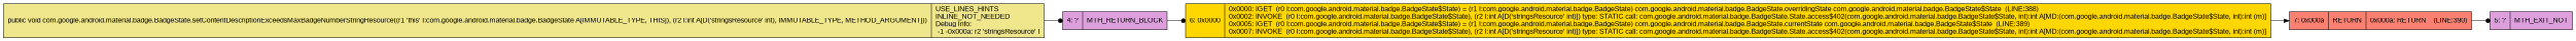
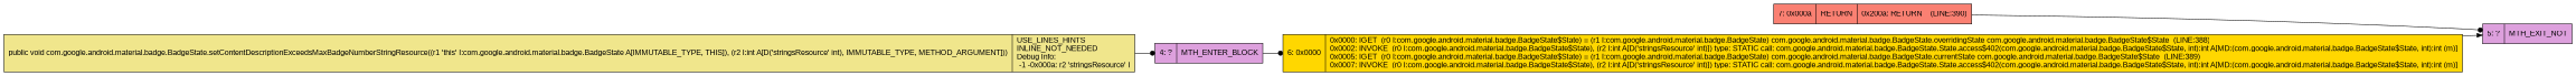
  digraph {
    fontname="Liberation Sans"
    rankdir=LR
    node [fillcolor=plum fontname="Liberation Sans" shape=record style=filled]
    edge [arrowhead=dot fontname="Liberation Sans"]
-   n1 [label="{4\:\ ?|MTH_RETURN_BLOCK\l}"]
+   n1 [label="{4\:\ ?|MTH_ENTER_BLOCK\l}"]
    n2 [fillcolor=gold label="{6\:\ 0x0000|0x0000: IGET  (r0 I:com.google.android.material.badge.BadgeState$State) = (r1 I:com.google.android.material.badge.BadgeState) com.google.android.material.badge.BadgeState.overridingState com.google.android.material.badge.BadgeState$State  (LINE:388)\l0x0002: INVOKE  (r0 I:com.google.android.material.badge.BadgeState$State), (r2 I:int A[D('stringsResource' int)]) type: STATIC call: com.google.android.material.badge.BadgeState.State.access$402(com.google.android.material.badge.BadgeState$State, int):int A[MD:(com.google.android.material.badge.BadgeState$State, int):int (m)]\l0x0005: IGET  (r0 I:com.google.android.material.badge.BadgeState$State) = (r1 I:com.google.android.material.badge.BadgeState) com.google.android.material.badge.BadgeState.currentState com.google.android.material.badge.BadgeState$State  (LINE:389)\l0x0007: INVOKE  (r0 I:com.google.android.material.badge.BadgeState$State), (r2 I:int A[D('stringsResource' int)]) type: STATIC call: com.google.android.material.badge.BadgeState.State.access$402(com.google.android.material.badge.BadgeState$State, int):int A[MD:(com.google.android.material.badge.BadgeState$State, int):int (m)]\l}"]
-   n3 [fillcolor=salmon label="{7\:\ 0x000a|RETURN\l|0x000a: RETURN    (LINE:390)\l}"]
+   n3 [fillcolor=salmon label="{7\:\ 0x000a|RETURN\l|0x200a: RETURN    (LINE:390)\l}"]
    n4 [label="{5\:\ ?|MTH_EXIT_NOT\l}"]
    n5 [fillcolor=khaki label="{public void com.google.android.material.badge.BadgeState.setContentDescriptionExceedsMaxBadgeNumberStringResource((r1 'this' I:com.google.android.material.badge.BadgeState A[IMMUTABLE_TYPE, THIS]), (r2 I:int A[D('stringsResource' int), IMMUTABLE_TYPE, METHOD_ARGUMENT]))  | USE_LINES_HINTS\lINLINE_NOT_NEEDED\lDebug Info:\l  \-1 \-0x000a: r2 'stringsResource' I\l}"]
    n1 -> n2
-   n2 -> n3 [arrowhead=normal]
+   n2 -> n4 [arrowhead=normal]
    n3 -> n4
    n5 -> n1
  }
